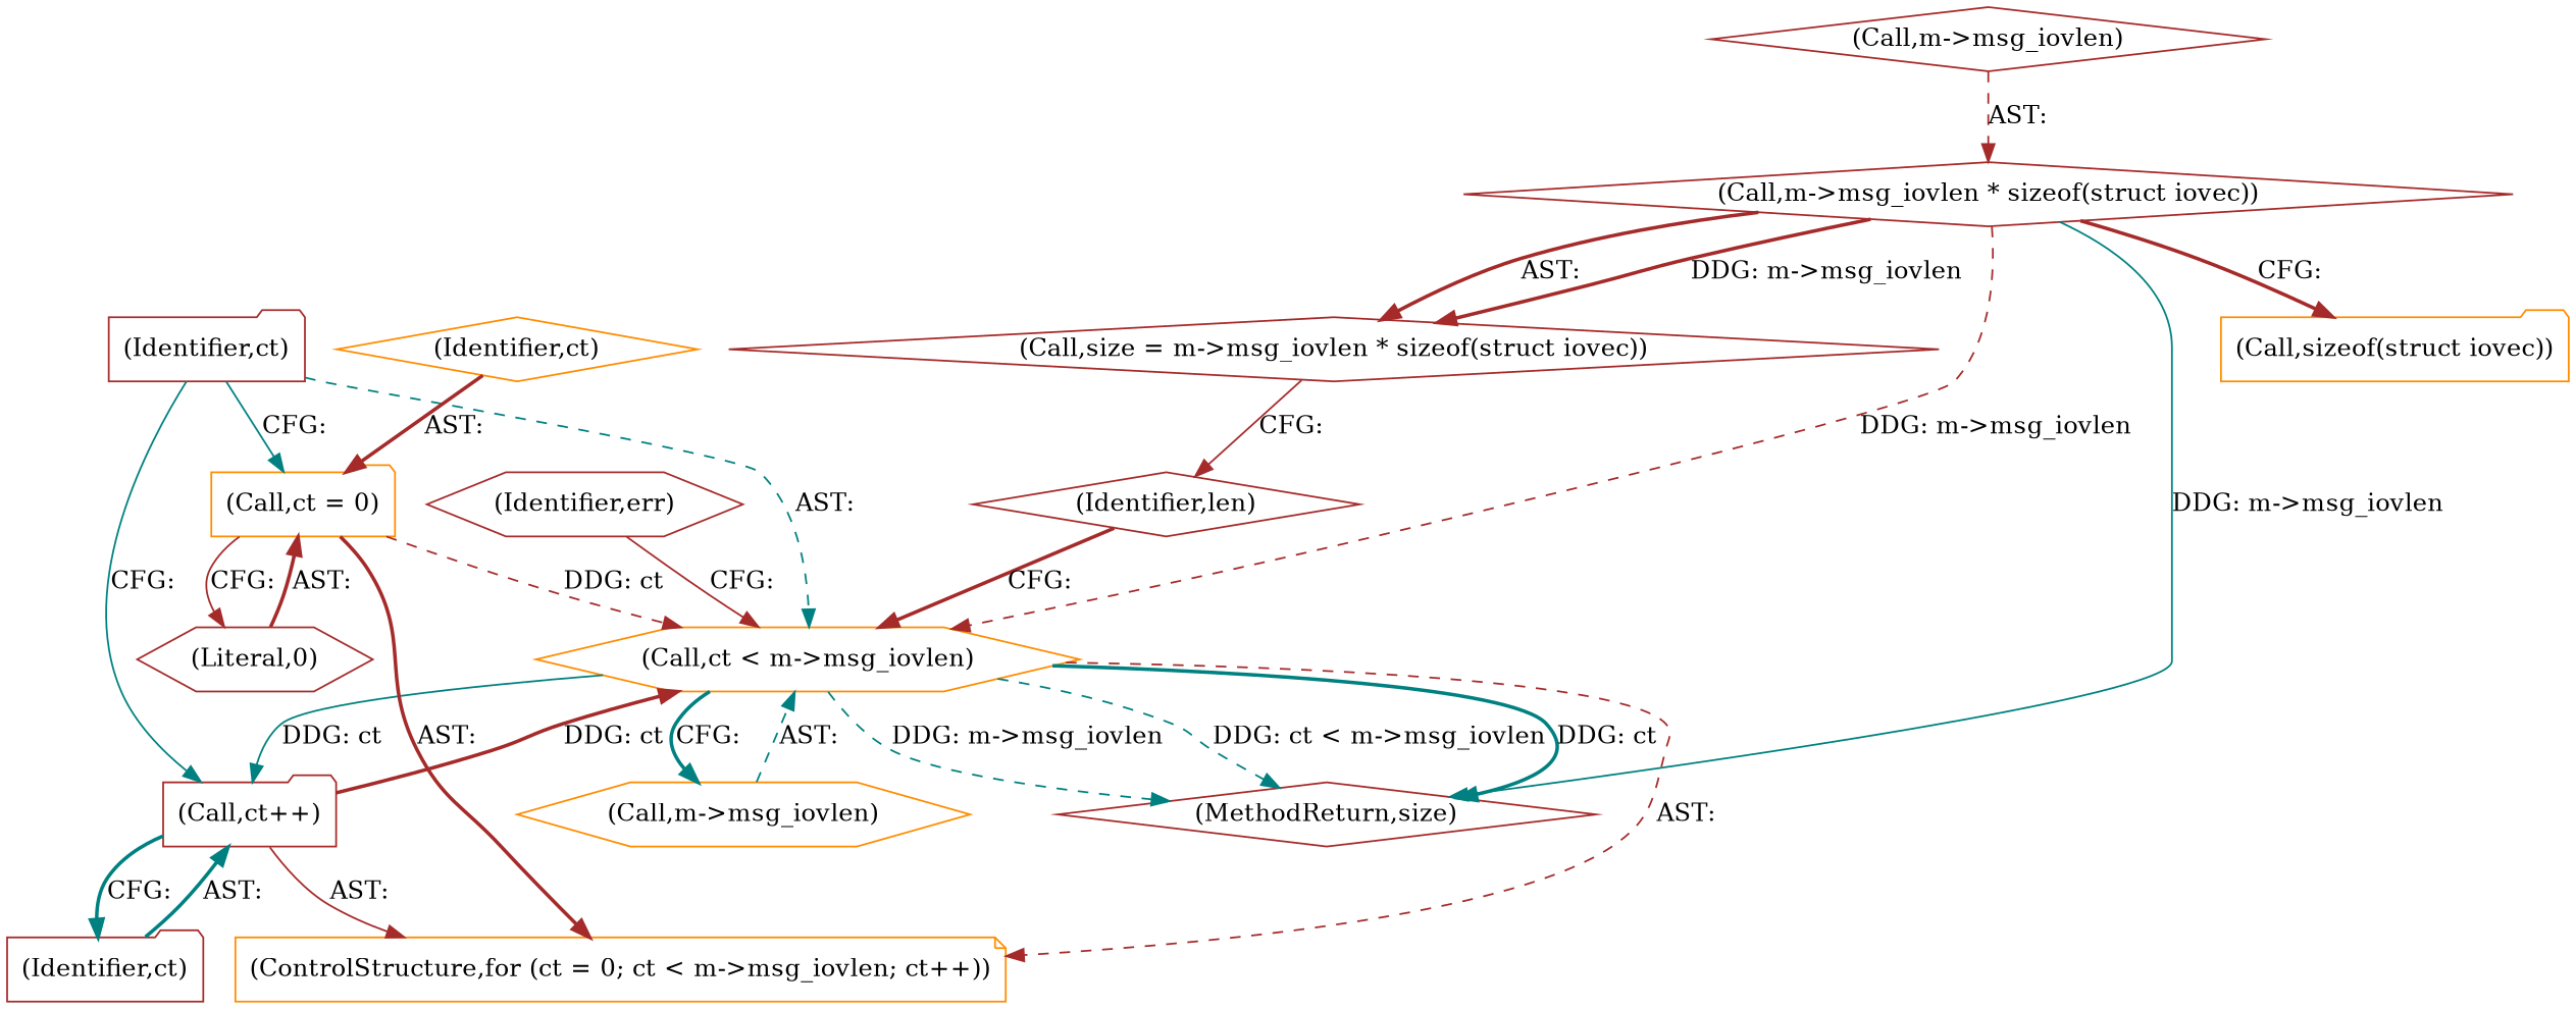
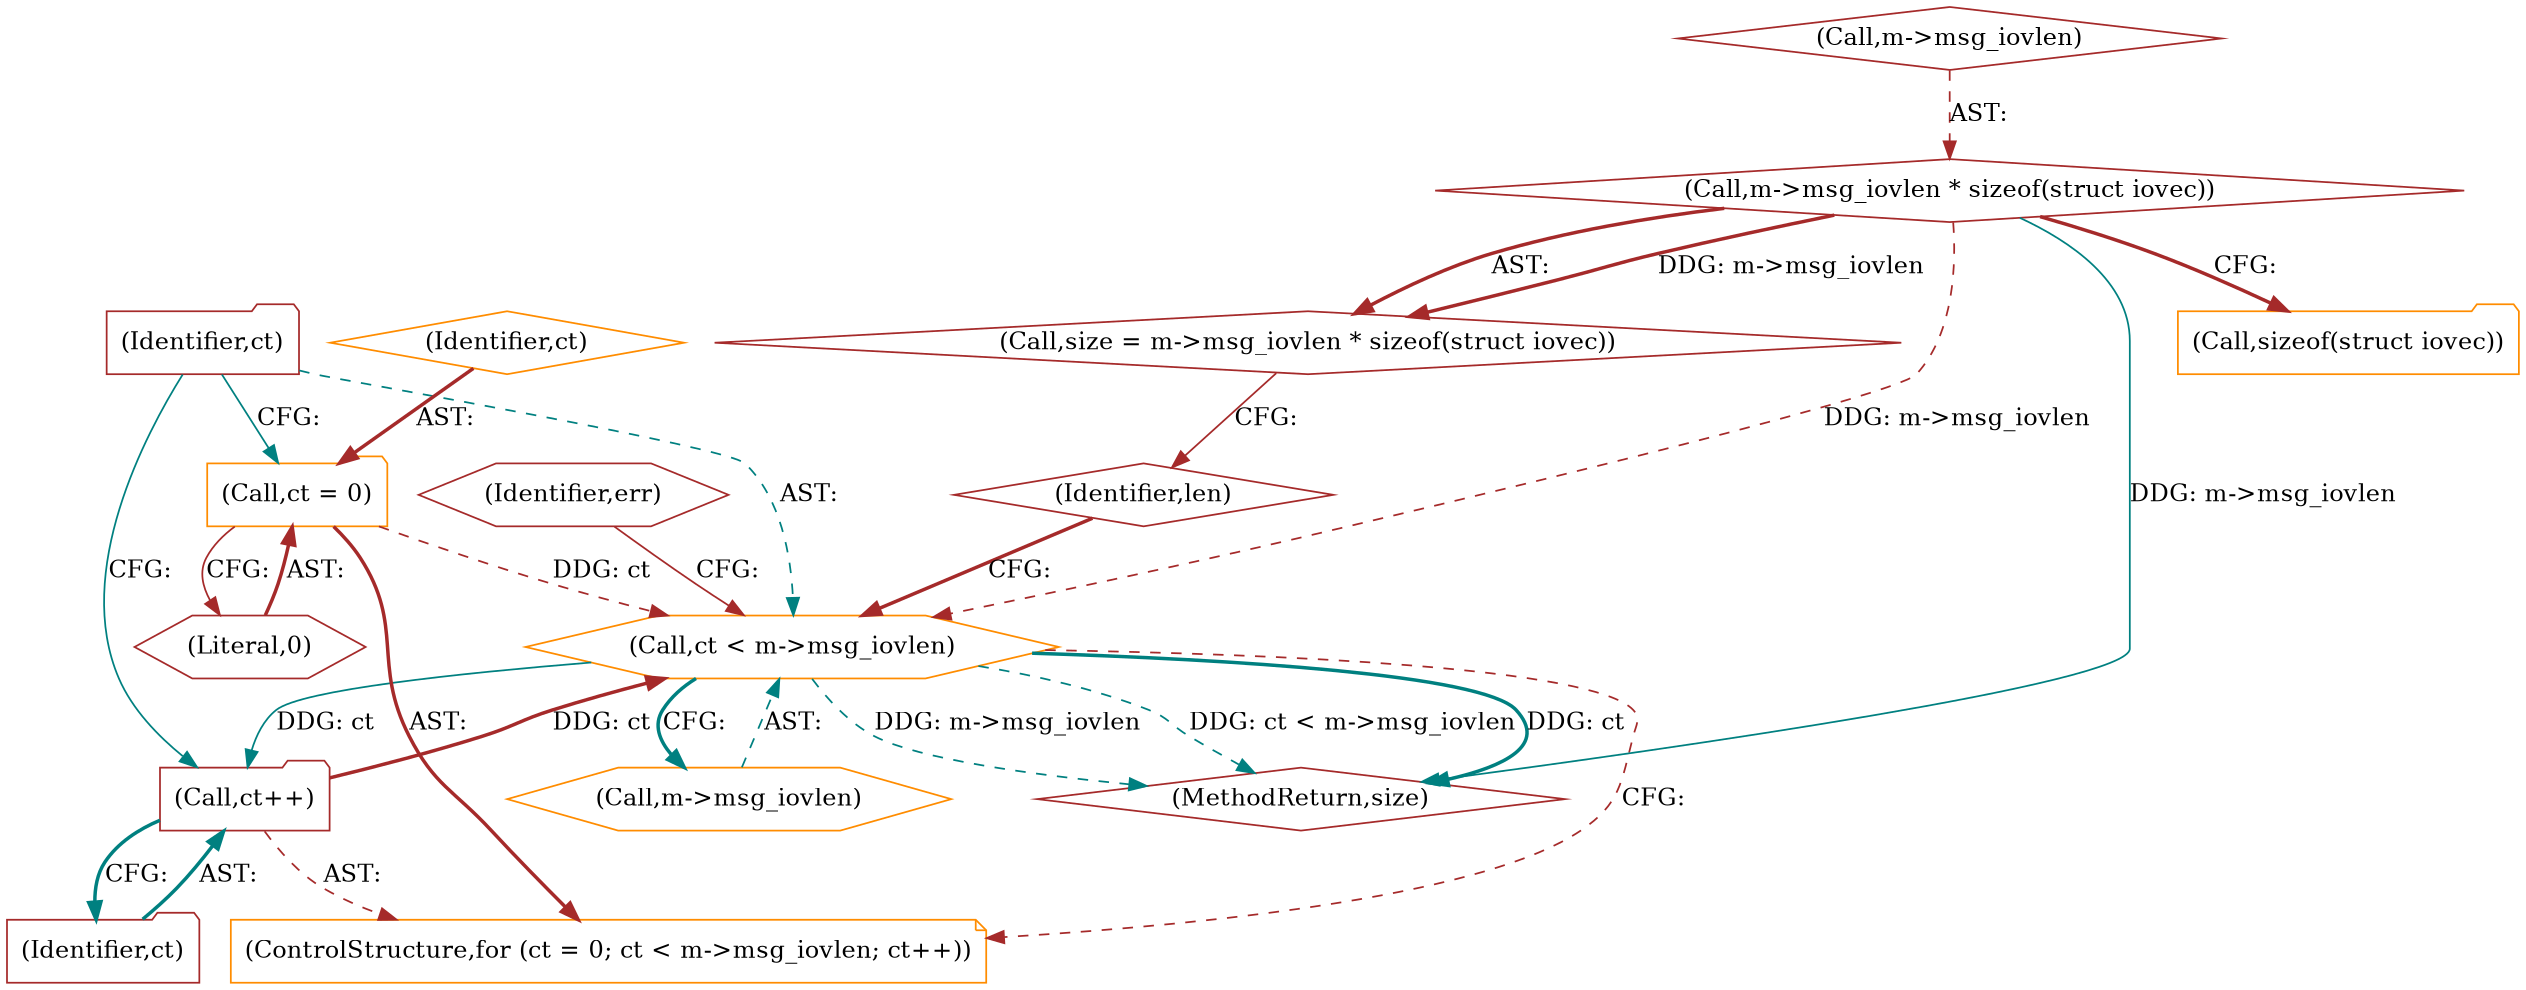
  digraph {
    node [color=brown shape=diamond]
    edge [color=brown style=bold]
    n1 [color=darkorange label="(Call,ct < m->msg_iovlen)" shape=hexagon]
    n2 [label="(Call,ct++)" shape=folder]
    n3 [color=darkorange label="(ControlStructure,for (ct = 0; ct < m->msg_iovlen; ct++))" shape=note]
    n4 [color=darkorange label="(Call,m->msg_iovlen)" shape=hexagon]
    n5 [label="(MethodReturn,size)"]
    n6 [label="(Identifier,ct)" shape=folder]
    n7 [color=darkorange label="(Call,ct = 0)" shape=folder]
    n8 [label="(Literal,0)" shape=hexagon]
    n9 [label="(Call,m->msg_iovlen * sizeof(struct iovec))"]
    n10 [color=darkorange label="(Call,sizeof(struct iovec))" shape=folder]
    n11 [label="(Call,size = m->msg_iovlen * sizeof(struct iovec))"]
    n12 [label="(Identifier,len)"]
    n13 [label="(Identifier,ct)" shape=folder]
    n14 [label="(Call,m->msg_iovlen)"]
    n15 [color=darkorange label="(Identifier,ct)"]
    n16 [label="(Identifier,err)" shape=hexagon]
    n1 -> n2 [color=teal label="DDG: ct" style=solid]
-   n1 -> n3 [label="AST: " style=dashed]
+   n1 -> n3 [label="CFG: " style=dashed]
    n1 -> n4 [color=teal label="CFG: "]
    n1 -> n5 [color=teal label="DDG: ct < m->msg_iovlen" style=dashed]
    n1 -> n5 [color=teal label="DDG: ct"]
    n1 -> n5 [color=teal label="DDG: m->msg_iovlen" style=dashed]
    n2 -> n1 [label="DDG: ct"]
-   n2 -> n3 [label="AST: " style=solid]
+   n2 -> n3 [label="AST: " style=dashed]
    n2 -> n6 [color=teal label="CFG: "]
    n4 -> n1 [color=teal label="AST: " style=dashed]
    n6 -> n2 [color=teal label="AST: "]
    n7 -> n1 [label="DDG: ct" style=dashed]
    n7 -> n3 [label="AST: "]
    n7 -> n8 [label="CFG: " style=solid]
    n8 -> n7 [label="AST: "]
    n9 -> n1 [label="DDG: m->msg_iovlen" style=dashed]
    n9 -> n5 [color=teal label="DDG: m->msg_iovlen" style=solid]
    n9 -> n10 [label="CFG: "]
    n9 -> n11 [label="AST: "]
    n9 -> n11 [label="DDG: m->msg_iovlen"]
    n11 -> n12 [label="CFG: " style=solid]
    n12 -> n1 [label="CFG: "]
    n13 -> n1 [color=teal label="AST: " style=dashed]
    n13 -> n2 [color=teal label="CFG: " style=solid]
    n13 -> n7 [color=teal label="CFG: " style=solid]
    n14 -> n9 [label="AST: " style=dashed]
    n15 -> n7 [label="AST: "]
    n16 -> n1 [label="CFG: " style=solid]
  }
